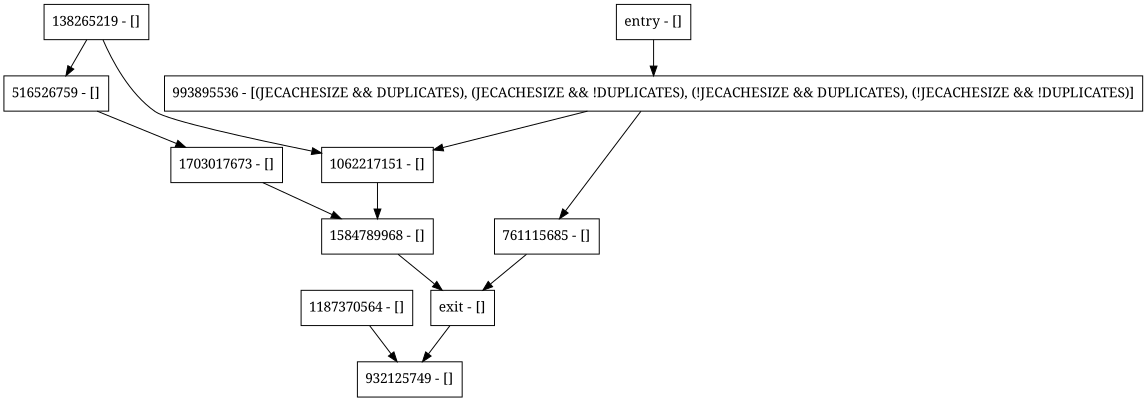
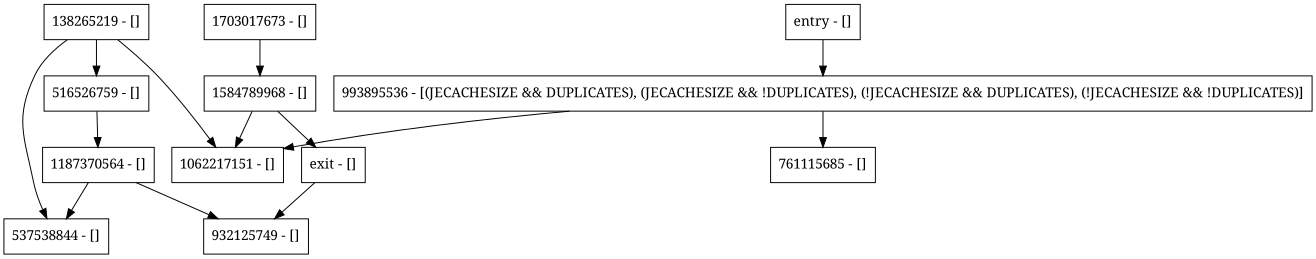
  digraph {
    fontname="Noto Serif"
    node [fontname="Noto Serif" shape=record]
    edge [fontname="Noto Serif"]
+   n1 [label="537538844 - []"]
    n2 [label="1703017673 - []"]
    n3 [label="1584789968 - []"]
    n4 [label="516526759 - []"]
    n5 [label="1187370564 - []"]
    n6 [label="932125749 - []"]
    n7 [label="exit - []"]
    n8 [label="1062217151 - []"]
    n9 [label="138265219 - []"]
    n10 [label="entry - []"]
    n11 [label="993895536 - [(JECACHESIZE && DUPLICATES), (JECACHESIZE && !DUPLICATES), (!JECACHESIZE && DUPLICATES), (!JECACHESIZE && !DUPLICATES)]"]
    n12 [label="761115685 - []"]
    n2 -> n3
    n3 -> n7
-   n4 -> n2
+   n4 -> n5
+   n5 -> n1
    n5 -> n6
    n7 -> n6
-   n8 -> n3
+   n3 -> n8
+   n9 -> n1
    n9 -> n4
    n9 -> n8
    n10 -> n11
    n11 -> n8
    n11 -> n12
-   n12 -> n7
  }
